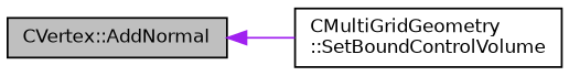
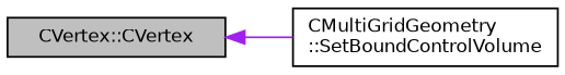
  digraph {
    rankdir=LR
    node [color=black fontname=Helvetica fontsize=10 shape=record style=filled]
-   n1 [fillcolor=grey75 fontcolor=black height=0.2 label="CVertex::AddNormal" width=0.4]
+   n1 [fillcolor=grey75 fontcolor=black height=0.2 label="CVertex::CVertex" width=0.4]
    n2 [fillcolor=white height=0.2 label="CMultiGridGeometry\l::SetBoundControlVolume" width=0.4]
    n1 -> n2 [color=purple dir=back fontname=Helvetica fontsize=10 labelfontname=Helvetica labelfontsize=10 style=solid]
  }
